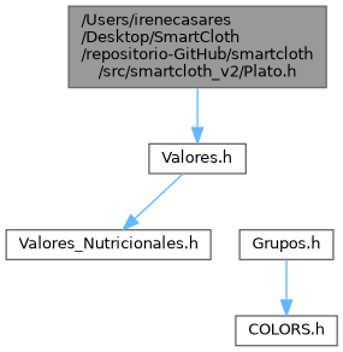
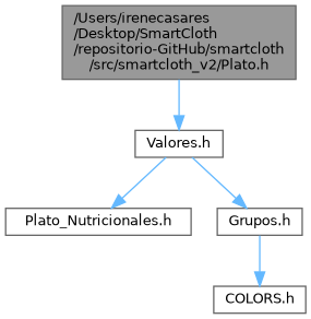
  digraph {
    node [color=grey40 fillcolor=white fontname=Helvetica fontsize=10 shape=box style=filled]
    edge [color=steelblue1 fontname=Helvetica fontsize=10 labelfontname=Helvetica labelfontsize=10 style=solid]
    n1 [color=gray40 fillcolor=grey60 fontcolor=black height=0.2 label="/Users/irenecasares\l/Desktop/SmartCloth\l/repositorio-GitHub/smartcloth\l/src/smartcloth_v2/Plato.h" width=0.4]
    n2 [height=0.2 label="Valores.h" width=0.4]
-   n3 [height=0.2 label="Valores_Nutricionales.h" width=0.4]
+   n3 [height=0.2 label="Plato_Nutricionales.h" width=0.4]
    n4 [height=0.2 label="Grupos.h" width=0.4]
    n5 [height=0.2 label="COLORS.h" width=0.4]
    n1 -> n2
    n2 -> n3
+   n2 -> n4
    n4 -> n5
  }
